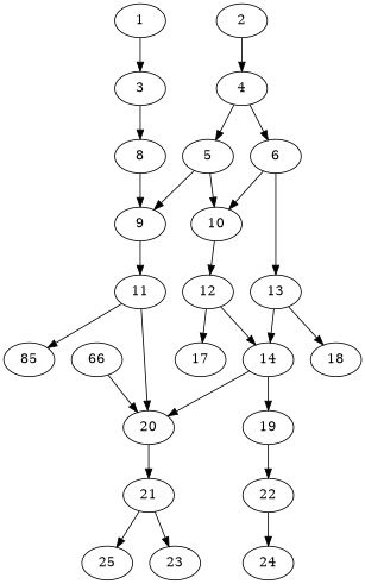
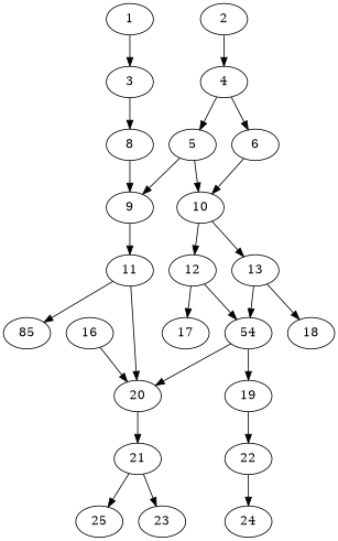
  digraph {
    node [alpha=0.02]
    1 [alpha=0.04 expect_size=33515520]
    3 [alpha=0.09 expect_size=47688704]
    8 [alpha=0.05 expect_size=38607872]
    9 [alpha=0.12 expect_size=17099776]
    2 [alpha=0.03 expect_size=23318528]
    4 [alpha=0.15 expect_size=10531840]
    5 [alpha=0.15 expect_size=22498304]
    6 [alpha=0.09 expect_size=23520256]
    10 [alpha=0.13 expect_size=6187008]
    11 [expect_size=46192640]
    12 [alpha=0.01 expect_size=9442304]
    13 [alpha=0.12 expect_size=15344640]
    n13 [alpha=0.13 expect_size=24799232 label=85]
    20 [alpha=0.08 expect_size=31152128]
-   14 [alpha=0.01 expect_size=36525056]
+   14 [alpha=0.01 expect_size=36525056 label=54]
    17 [alpha=0.18 expect_size=34670592]
    18 [alpha=0.06 expect_size=39018496]
-   16 [alpha=0.14 expect_size=13690880 label=66]
+   16 [alpha=0.14 expect_size=13690880]
    19 [alpha=0.17 expect_size=50459648]
    21 [alpha=0.11 expect_size=15099904]
    22 [expect_size=19611648]
    24 [expect_size=49347584]
    23 [alpha=0.11 expect_size=22043648]
    25 [alpha=0.20 expect_size=51561472]
    1 -> 3
    3 -> 8
    8 -> 9
    9 -> 11
    2 -> 4
    4 -> 5
    4 -> 6
    5 -> 9
    5 -> 10
    6 -> 10
    10 -> 12
-   6 -> 13
+   10 -> 13
    11 -> n13
    11 -> 20
    12 -> 14
    12 -> 17
    13 -> 14
    13 -> 18
    20 -> 21
    14 -> 20
    14 -> 19
    16 -> 20
    19 -> 22
    21 -> 23
    21 -> 25
    22 -> 24
  }
